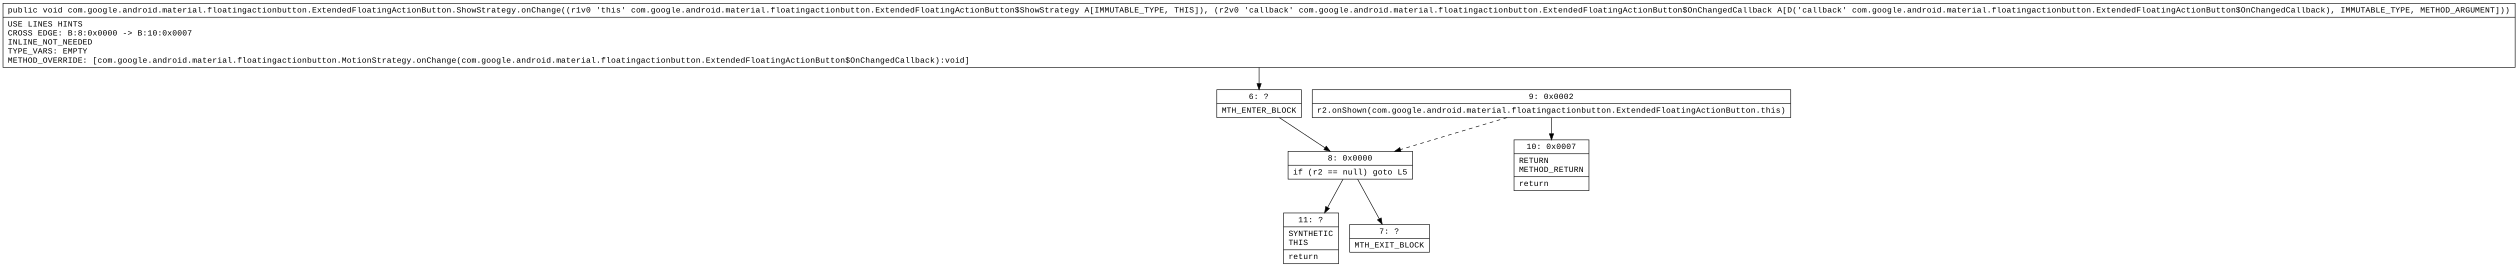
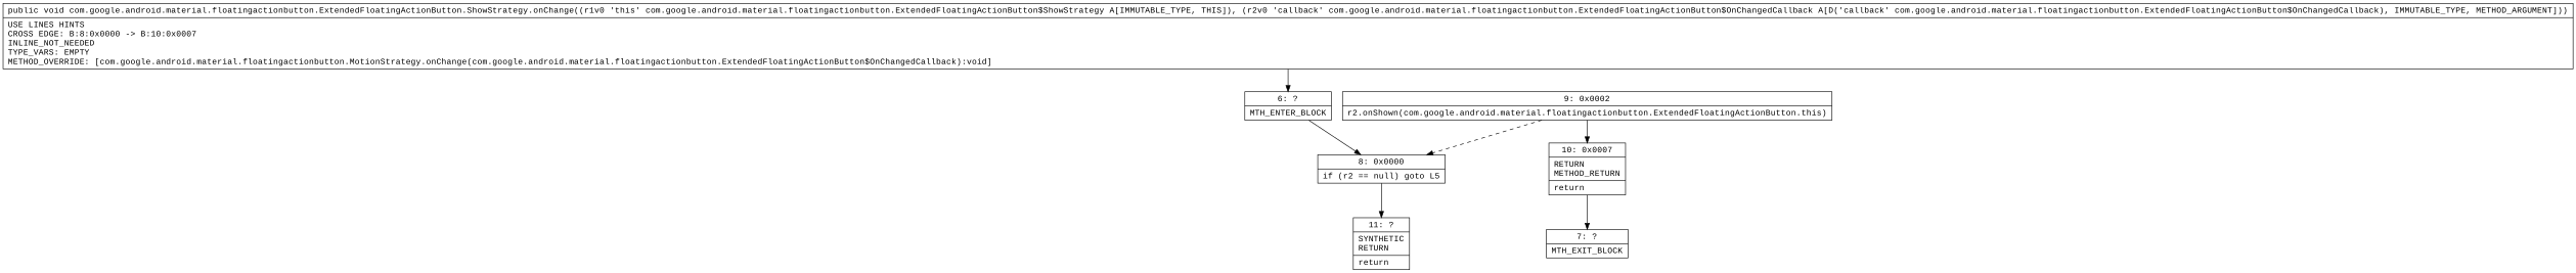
  digraph {
    fontname="Liberation Mono"
    node [fontname="Liberation Mono" shape=record]
    edge [fontname="Liberation Mono"]
    n1 [label="{6\:\ ?|MTH_ENTER_BLOCK\l}"]
    n2 [label="{8\:\ 0x0000|if (r2 == null) goto L5\l}"]
-   n3 [label="{11\:\ ?|SYNTHETIC\lTHIS\l|return\l}"]
+   n3 [label="{11\:\ ?|SYNTHETIC\lRETURN\l|return\l}"]
    n4 [label="{9\:\ 0x0002|r2.onShown(com.google.android.material.floatingactionbutton.ExtendedFloatingActionButton.this)\l}"]
    n5 [label="{10\:\ 0x0007|RETURN\lMETHOD_RETURN\l|return\l}"]
    n6 [label="{7\:\ ?|MTH_EXIT_BLOCK\l}"]
    n7 [label="{public void com.google.android.material.floatingactionbutton.ExtendedFloatingActionButton.ShowStrategy.onChange((r1v0 'this' com.google.android.material.floatingactionbutton.ExtendedFloatingActionButton$ShowStrategy A[IMMUTABLE_TYPE, THIS]), (r2v0 'callback' com.google.android.material.floatingactionbutton.ExtendedFloatingActionButton$OnChangedCallback A[D('callback' com.google.android.material.floatingactionbutton.ExtendedFloatingActionButton$OnChangedCallback), IMMUTABLE_TYPE, METHOD_ARGUMENT]))  | USE_LINES_HINTS\lCROSS_EDGE: B:8:0x0000 \-\> B:10:0x0007\lINLINE_NOT_NEEDED\lTYPE_VARS: EMPTY\lMETHOD_OVERRIDE: [com.google.android.material.floatingactionbutton.MotionStrategy.onChange(com.google.android.material.floatingactionbutton.ExtendedFloatingActionButton$OnChangedCallback):void]\l}"]
    n1 -> n2
    n2 -> n3
    n4 -> n2 [style=dashed]
    n4 -> n5
-   n2 -> n6
+   n5 -> n6
    n7 -> n1
  }
